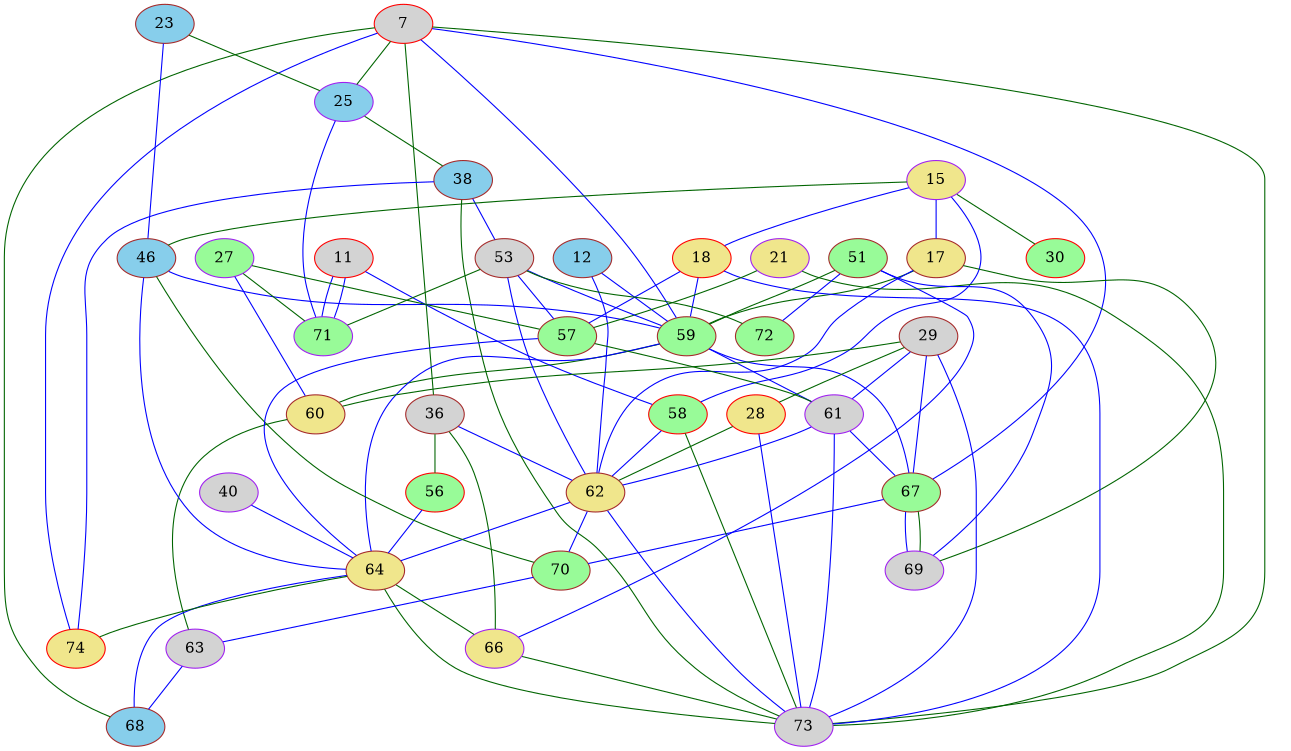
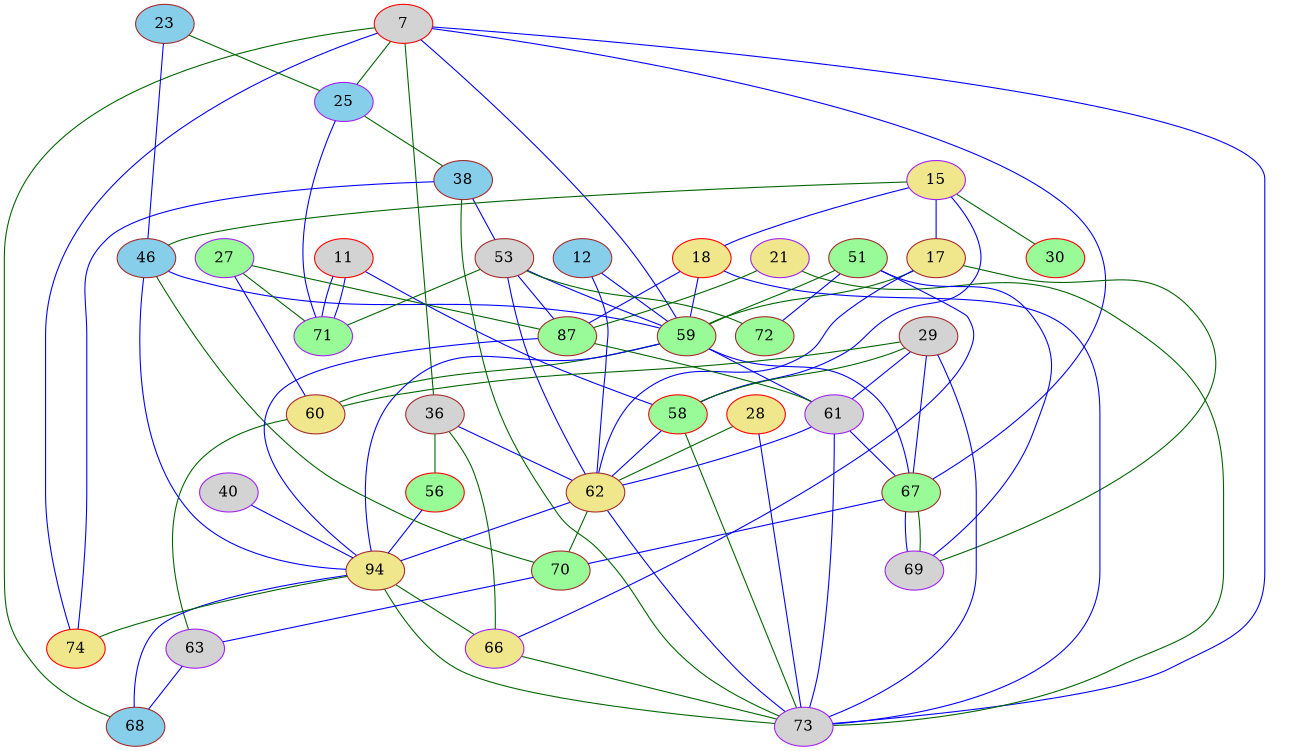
  graph {
    node [color=brown fillcolor=palegreen style=filled]
    edge [color=blue]
    7 [color=red fillcolor=lightgrey super="+4"]
    25 [color=purple fillcolor=skyblue super="+24"]
    36 [fillcolor=lightgrey super="+20"]
    59 [super="+45+50"]
    67 [super="+65"]
    68 [fillcolor=skyblue]
    73 [color=purple fillcolor=lightgrey super="+26+43"]
    74 [color=red fillcolor=khaki]
    71 [color=purple]
    38 [fillcolor=skyblue]
    62 [fillcolor=khaki super="+48+42+54"]
    56 [color=red]
    66 [color=purple fillcolor=khaki]
    60 [fillcolor=khaki]
    61 [color=purple fillcolor=lightgrey super="+55+35"]
-   64 [fillcolor=khaki super="+2+44"]
+   64 [fillcolor=khaki super="+2+44" label=94]
    69 [color=purple fillcolor=lightgrey]
    70 [super="+34+52"]
    58 [color=red super="+19"]
    11 [color=red fillcolor=lightgrey]
    12 [fillcolor=skyblue]
    15 [color=purple fillcolor=khaki super="+5"]
    17 [fillcolor=khaki]
    18 [color=red fillcolor=khaki]
    30 [color=red]
    46 [fillcolor=skyblue super="+33"]
-   57 [super="+3+31"]
+   57 [super="+3+31" label=87]
    21 [color=purple fillcolor=khaki]
    23 [fillcolor=skyblue]
    53 [fillcolor=lightgrey]
    27 [color=purple super="+14"]
    63 [color=purple fillcolor=lightgrey super="+41"]
    28 [color=red fillcolor=khaki]
    29 [fillcolor=lightgrey super="+16"]
    72
    40 [color=purple fillcolor=lightgrey]
    51
    7 -- 25 [color=darkgreen weight=2]
    7 -- 36 [color=darkgreen weight=2]
    7 -- 59
    7 -- 67
    7 -- 68 [color=darkgreen]
-   7 -- 73 [color=darkgreen]
+   7 -- 73
    7 -- 74
    25 -- 71
    25 -- 38 [color=darkgreen weight=2]
    36 -- 62 [weight=3]
    36 -- 56 [color=darkgreen]
    36 -- 66 [color=darkgreen]
    59 -- 67
    59 -- 60 [color=darkgreen]
    59 -- 61
    59 -- 64 [weight=3]
    67 -- 69
    67 -- 69 [color=darkgreen]
    67 -- 70 [weight=2]
    38 -- 73 [color=darkgreen]
    38 -- 74
    38 -- 53
    62 -- 73
    62 -- 64
-   62 -- 70 [weight=4]
+   62 -- 70 [color=darkgreen weight=4]
    56 -- 64
    66 -- 73 [color=darkgreen]
    60 -- 63 [color=darkgreen weight=2]
    61 -- 67
    61 -- 73
    61 -- 62
    64 -- 68
    64 -- 73 [color=darkgreen weight=2]
    64 -- 74 [color=darkgreen]
    64 -- 66 [color=darkgreen weight=2]
    70 -- 63
    58 -- 73 [color=darkgreen]
    58 -- 62 [weight=2]
    11 -- 71
    11 -- 71
    11 -- 58
    12 -- 59
    12 -- 62
    15 -- 58
    15 -- 17
    15 -- 18
    15 -- 30 [color=darkgreen]
    15 -- 46 [color=darkgreen]
    17 -- 59 [color=darkgreen]
    17 -- 62
    17 -- 69 [color=darkgreen]
    18 -- 59
    18 -- 73 [weight=2]
    18 -- 57
    46 -- 59
    46 -- 64 [weight=2]
    46 -- 70 [color=darkgreen weight=2]
    57 -- 61 [color=darkgreen weight=2]
    57 -- 64 [weight=2]
    21 -- 73 [color=darkgreen]
    21 -- 57 [color=darkgreen]
    23 -- 25 [color=darkgreen]
    23 -- 46
    53 -- 59
    53 -- 71 [color=darkgreen]
    53 -- 62
    53 -- 57 [weight=2]
    53 -- 72 [color=darkgreen]
    27 -- 71 [color=darkgreen weight=2]
    27 -- 60
    27 -- 57 [color=darkgreen weight=2]
    63 -- 68
    28 -- 73
    28 -- 62 [color=darkgreen]
    29 -- 67
    29 -- 73
    29 -- 60 [color=darkgreen weight=2]
    29 -- 61
-   29 -- 28 [color=darkgreen]
+   29 -- 58 [color=darkgreen]
    40 -- 64 [weight=2]
    51 -- 59 [color=darkgreen]
    51 -- 66
    51 -- 69
    51 -- 72
  }
